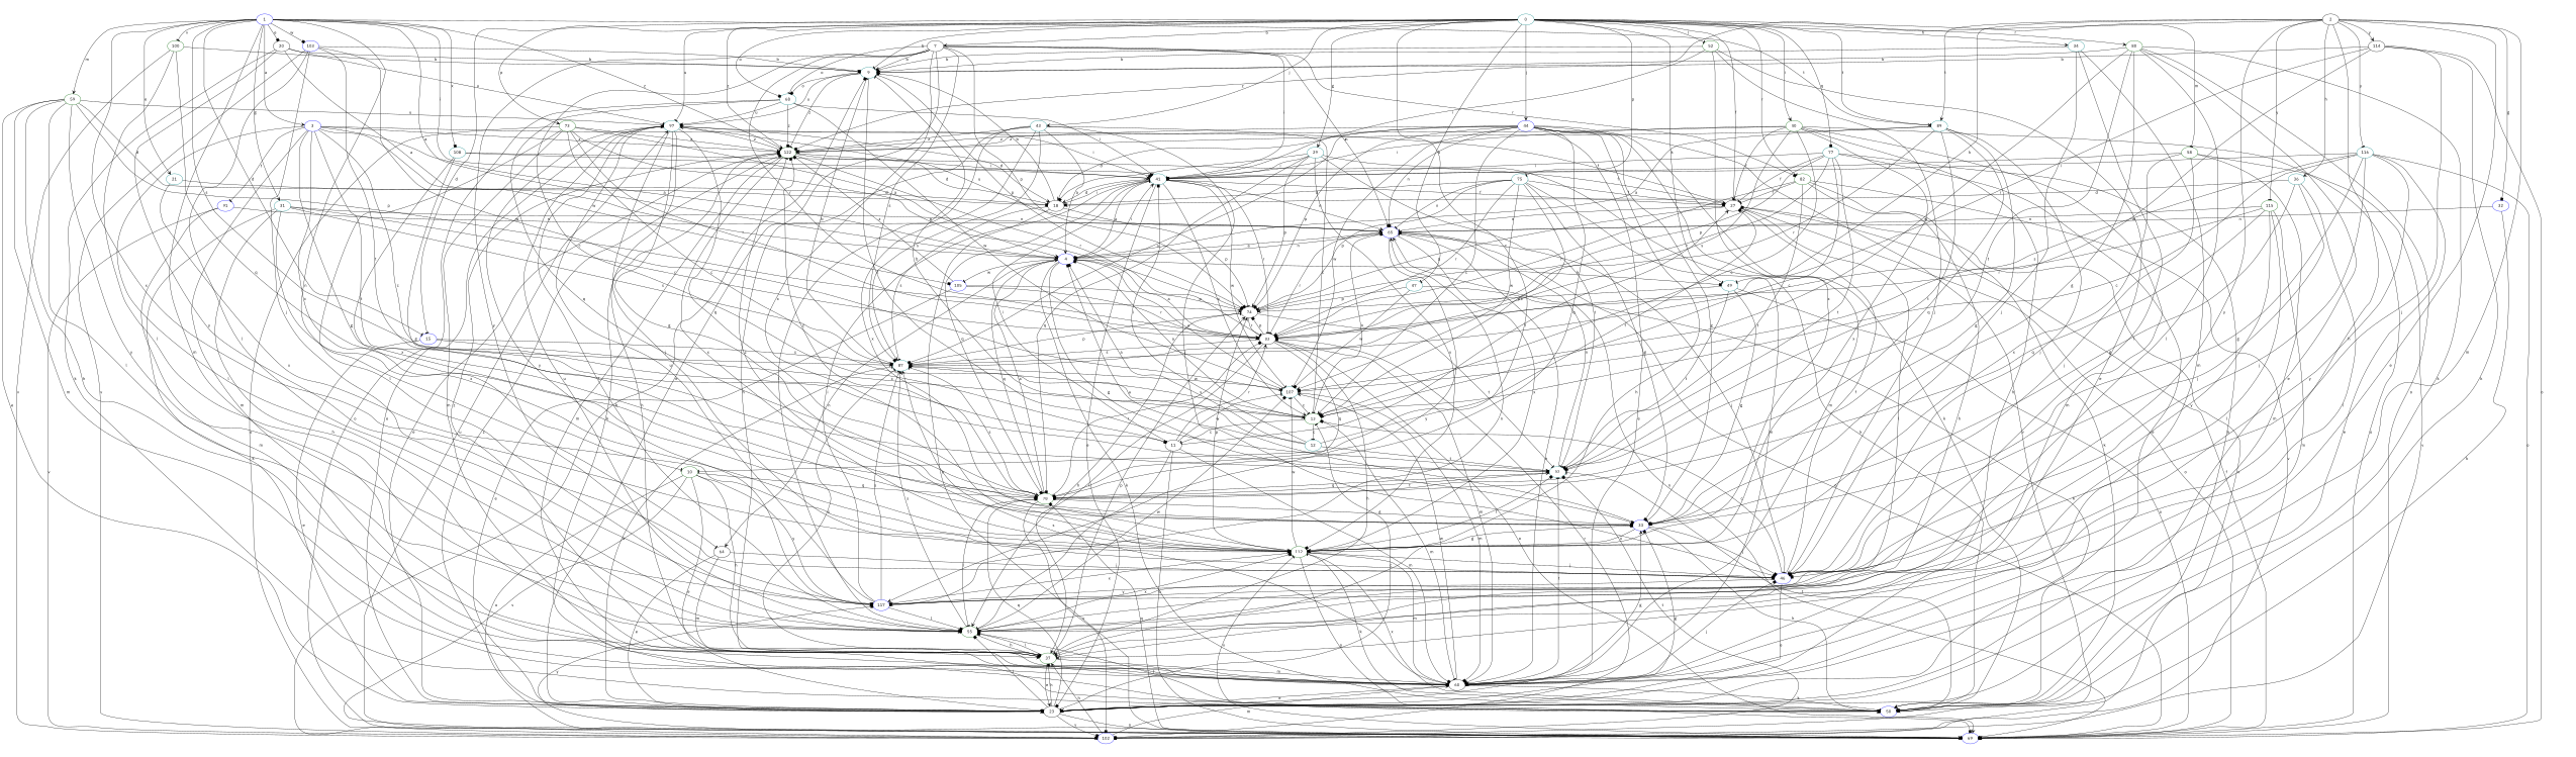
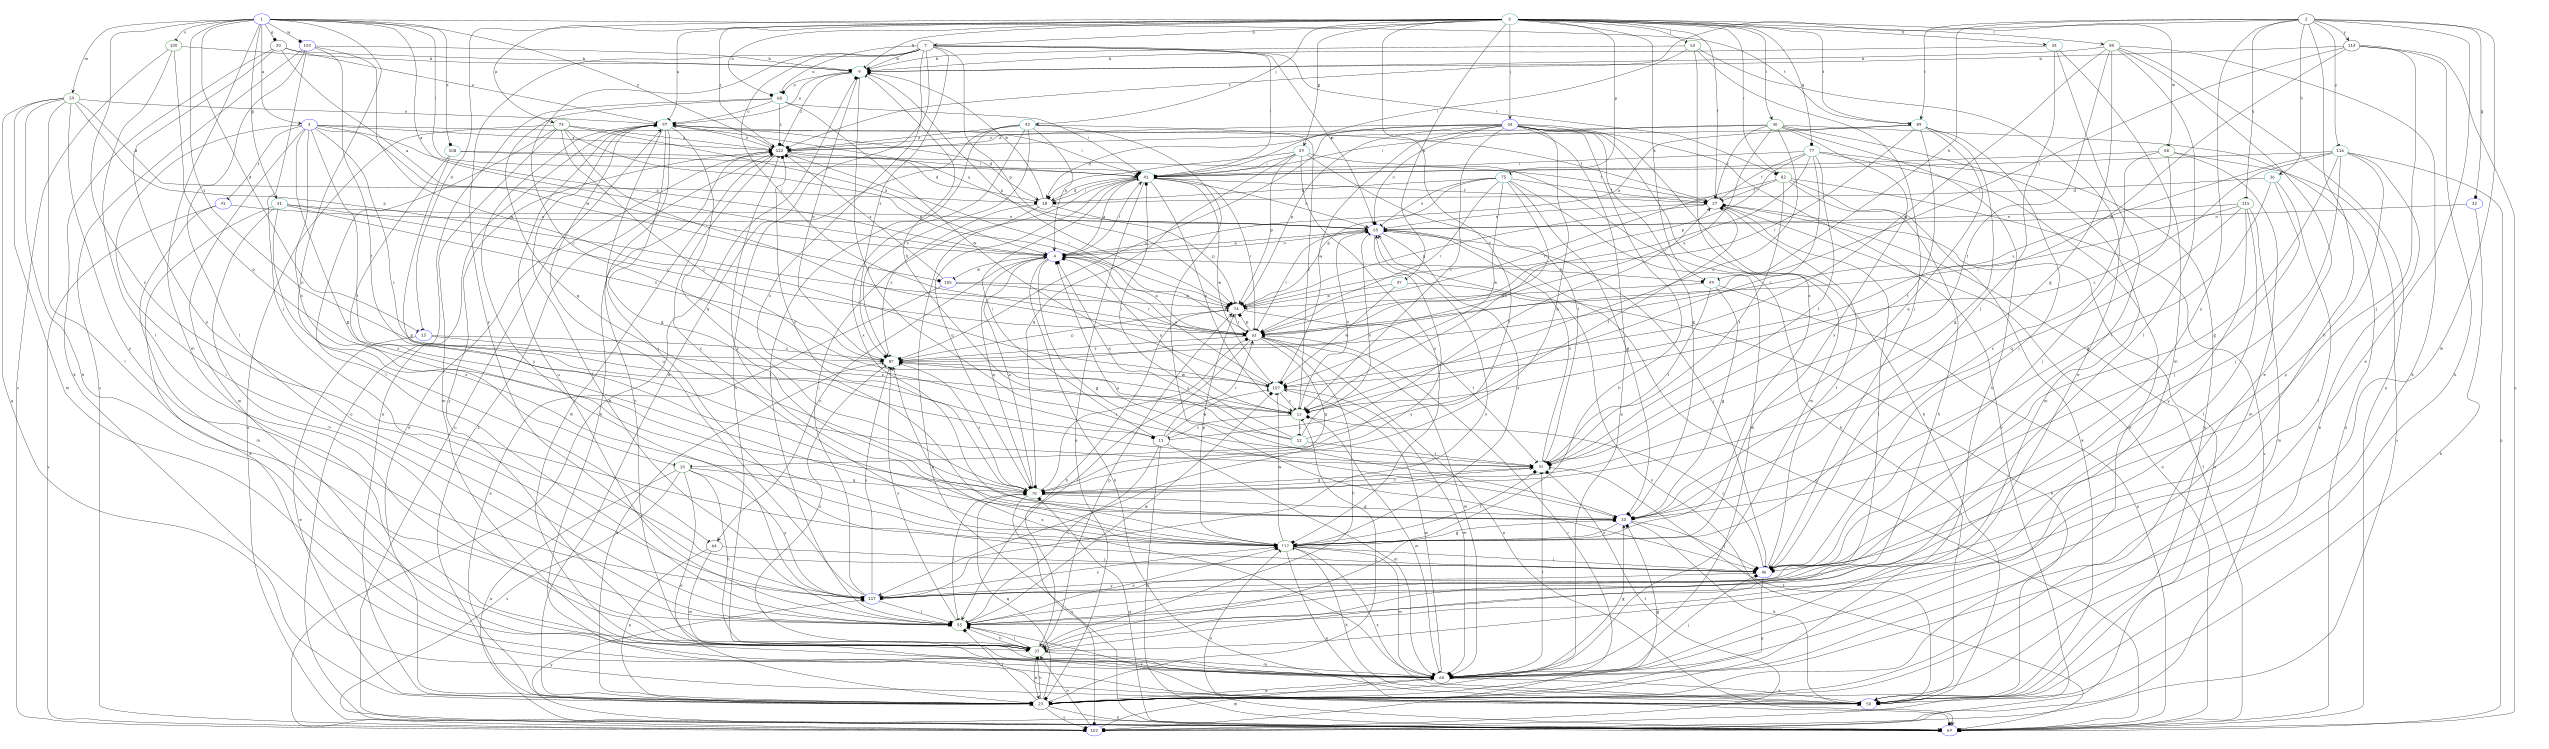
  strict digraph {
    fontname="IBM Plex Sans"
    node [color=teal fontname="IBM Plex Sans"]
    edge [arrowhead=vee fontname="IBM Plex Sans"]
    7 [color=black]
    0
    9
    10 [color=darkgreen]
    15 [color=blue]
    27 [color=black]
    29
    34
    40 [color=darkgreen]
    43
    44 [color=blue]
    47
    49
    52 [color=darkgreen]
    58 [color=darkgreen]
    68
    n17 [label=75]
    73 [color=darkgreen]
    77
    80 [color=darkgreen]
    82 [color=darkgreen]
    89
    97
    122 [color=darkgreen]
    41
    87
    112 [color=darkgreen]
    23 [color=black]
    117 [color=blue]
    11 [color=black]
    65 [color=blue]
    74 [color=black]
    83 [color=black]
    92
    37 [color=darkgreen]
    78 [color=darkgreen]
    69 [color=blue]
    102 [color=blue]
    13 [color=darkgreen]
    55 [color=darkgreen]
    50 [color=blue]
    18 [color=black]
    60 [color=black]
    46 [color=blue]
    4 [color=blue]
    33 [color=blue]
    107
    1 [color=blue]
    3 [color=blue]
    20 [color=black]
-   21
    31
    59 [color=darkgreen]
    64 [color=black]
    100 [color=darkgreen]
    103 [color=blue]
    108
    91 [color=blue]
    105 [color=blue]
    2 [color=black]
    32 [color=blue]
    36
    114 [color=black]
    115 [color=darkgreen]
    116
    12
    7 -> 9 [label=b]
    7 -> 68 [arrowhead=tee label=o]
    7 -> 82 [arrowhead=box label=r]
    7 -> 41 [arrowhead=tee label=i]
    7 -> 87 [arrowhead=box label=s]
    7 -> 112 [arrowhead=box label=x]
    7 -> 23 [arrowhead=box label=e]
    7 -> 117 [arrowhead=box label=y]
    7 -> 11 [arrowhead=box label=c]
-   7 -> 65 [arrowhead=box label=n]
+   7 -> 65 [label=n]
    7 -> 74 [arrowhead=box label=p]
    7 -> 83 [label=r]
    0 -> 7 [label=b]
    0 -> 9 [arrowhead=tee label=b]
    0 -> 10 [arrowhead=tee label=c]
    0 -> 15 [arrowhead=tee label=d]
    0 -> 27 [label=f]
    0 -> 29 [label=g]
    0 -> 34 [label=h]
    0 -> 40 [label=i]
    0 -> 43 [label=j]
    0 -> 44 [label=j]
    0 -> 47 [arrowhead=tee label=k]
    0 -> 49 [arrowhead=tee label=k]
    0 -> 52 [arrowhead=tee label=l]
    0 -> 58 [arrowhead=tee label=m]
    0 -> 68 [arrowhead=box label=o]
    0 -> n17 [arrowhead=tee label=p]
    0 -> 73 [label=p]
    0 -> 77 [arrowhead=box label=q]
    0 -> 80 [label=r]
    0 -> 82 [arrowhead=tee label=r]
    0 -> 89 [label=t]
    0 -> 97 [arrowhead=tee label=u]
    0 -> 122 [label=z]
    9 -> 68 [arrowhead=box label=o]
    9 -> 97 [arrowhead=box label=u]
    9 -> 122 [arrowhead=tee label=z]
    9 -> 74 [arrowhead=box label=p]
    9 -> 92 [label=t]
    10 -> 23 [arrowhead=box label=e]
    10 -> 117 [label=y]
    10 -> 37 [label=h]
    10 -> 78 [arrowhead=box label=q]
    10 -> 69 [arrowhead=tee label=o]
    10 -> 102 [arrowhead=tee label=v]
    15 -> 87 [label=s]
    15 -> 23 [label=e]
    15 -> 13 [arrowhead=tee label=c]
    27 -> 65 [arrowhead=tee label=n]
    27 -> 74 [label=p]
    27 -> 69 [label=o]
    27 -> 102 [arrowhead=tee label=v]
    27 -> 55 [arrowhead=tee label=l]
    29 -> 41 [arrowhead=box label=i]
    29 -> 112 [arrowhead=box label=x]
    29 -> 74 [label=p]
    29 -> 92 [arrowhead=tee label=t]
    29 -> 78 [arrowhead=box label=q]
    29 -> 50 [arrowhead=box label=k]
    29 -> 18 [arrowhead=box label=d]
    34 -> 9 [arrowhead=box label=b]
    34 -> 55 [arrowhead=tee label=l]
    34 -> 60 [arrowhead=tee label=m]
    34 -> 46 [arrowhead=tee label=j]
    40 -> 27 [arrowhead=tee label=f]
    40 -> 122 [label=z]
    40 -> 41 [arrowhead=tee label=i]
    40 -> 87 [label=s]
    40 -> 112 [label=x]
    40 -> 37 [arrowhead=tee label=h]
    40 -> 69 [arrowhead=box label=o]
    40 -> 13 [arrowhead=tee label=c]
    40 -> 60 [label=m]
    43 -> 122 [label=z]
    43 -> 87 [label=s]
    43 -> 112 [label=x]
    43 -> 37 [arrowhead=box label=h]
    43 -> 13 [arrowhead=tee label=c]
    43 -> 55 [label=l]
    43 -> 46 [arrowhead=box label=j]
    43 -> 4 [label=a]
    44 -> 122 [arrowhead=tee label=z]
    44 -> 87 [arrowhead=box label=s]
    44 -> 23 [arrowhead=tee label=e]
    44 -> 65 [arrowhead=box label=n]
    44 -> 74 [arrowhead=box label=p]
    44 -> 37 [label=h]
    44 -> 78 [arrowhead=tee label=q]
    44 -> 102 [arrowhead=box label=v]
    44 -> 13 [label=c]
    44 -> 50 [label=k]
    44 -> 18 [label=d]
    44 -> 60 [label=m]
    44 -> 33 [arrowhead=tee label=g]
    44 -> 107 [arrowhead=tee label=w]
    47 -> 74 [arrowhead=tee label=p]
    47 -> 50 [label=k]
    47 -> 107 [arrowhead=box label=w]
    49 -> 74 [label=p]
    49 -> 92 [arrowhead=tee label=t]
    49 -> 69 [arrowhead=tee label=o]
    49 -> 33 [arrowhead=tee label=g]
    52 -> 9 [label=b]
    52 -> 41 [arrowhead=box label=i]
    52 -> 112 [label=x]
    52 -> 23 [arrowhead=tee label=e]
    52 -> 46 [label=j]
    58 -> 41 [arrowhead=tee label=i]
    58 -> 112 [arrowhead=box label=x]
    58 -> 102 [arrowhead=box label=v]
    58 -> 60 [arrowhead=box label=m]
    58 -> 46 [label=j]
    68 -> 97 [label=u]
    68 -> 122 [arrowhead=box label=z]
    68 -> 41 [arrowhead=tee label=i]
    68 -> 78 [label=q]
    68 -> 69 [label=o]
    68 -> 107 [arrowhead=tee label=w]
    n17 -> 27 [arrowhead=box label=f]
    n17 -> 65 [arrowhead=tee label=n]
    n17 -> 74 [arrowhead=tee label=p]
    n17 -> 83 [label=r]
    n17 -> 13 [arrowhead=box label=c]
    n17 -> 18 [arrowhead=box label=d]
    n17 -> 60 [label=m]
    n17 -> 33 [arrowhead=box label=g]
    n17 -> 107 [label=w]
    73 -> 122 [label=z]
    73 -> 74 [label=p]
    73 -> 83 [label=r]
    73 -> 69 [arrowhead=box label=o]
    73 -> 13 [label=c]
    73 -> 55 [label=l]
    73 -> 60 [label=m]
    73 -> 4 [label=a]
    77 -> 27 [arrowhead=tee label=f]
    77 -> 41 [label=i]
    77 -> 23 [arrowhead=tee label=e]
    77 -> 74 [arrowhead=tee label=p]
    77 -> 83 [arrowhead=tee label=r]
    77 -> 92 [label=t]
    77 -> 13 [arrowhead=box label=c]
    77 -> 50 [arrowhead=tee label=k]
    80 -> 9 [label=b]
    80 -> 23 [arrowhead=tee label=e]
    80 -> 92 [arrowhead=box label=t]
    80 -> 69 [label=o]
    80 -> 55 [arrowhead=box label=l]
    80 -> 50 [label=k]
    80 -> 33 [arrowhead=tee label=g]
    80 -> 107 [arrowhead=box label=w]
    82 -> 27 [arrowhead=tee label=f]
    82 -> 83 [arrowhead=box label=r]
    82 -> 92 [arrowhead=tee label=t]
    82 -> 37 [arrowhead=tee label=h]
    82 -> 102 [arrowhead=box label=v]
    82 -> 50 [arrowhead=box label=k]
    89 -> 122 [label=z]
    89 -> 83 [arrowhead=tee label=r]
    89 -> 92 [arrowhead=box label=t]
    89 -> 78 [arrowhead=tee label=q]
    89 -> 46 [arrowhead=box label=j]
    89 -> 4 [arrowhead=box label=a]
    89 -> 33 [label=g]
    97 -> 122 [arrowhead=tee label=z]
    97 -> 41 [arrowhead=box label=i]
    97 -> 23 [arrowhead=box label=e]
    97 -> 117 [arrowhead=tee label=y]
    97 -> 78 [label=q]
    97 -> 55 [arrowhead=tee label=l]
    97 -> 50 [arrowhead=box label=k]
    97 -> 18 [label=d]
    97 -> 46 [label=j]
    97 -> 33 [arrowhead=tee label=g]
    122 -> 41 [label=i]
    122 -> 112 [arrowhead=box label=x]
    122 -> 23 [label=e]
    122 -> 83 [arrowhead=tee label=r]
    122 -> 37 [label=h]
    122 -> 18 [arrowhead=tee label=d]
    122 -> 60 [arrowhead=box label=m]
    41 -> 27 [label=f]
    41 -> 23 [arrowhead=box label=e]
    41 -> 65 [label=n]
    41 -> 83 [arrowhead=tee label=r]
    41 -> 78 [arrowhead=box label=q]
    41 -> 13 [label=c]
    41 -> 18 [label=d]
    41 -> 4 [arrowhead=tee label=a]
    41 -> 107 [arrowhead=tee label=w]
    87 -> 9 [arrowhead=tee label=b]
    87 -> 74 [arrowhead=tee label=p]
    87 -> 107 [label=w]
    112 -> 122 [arrowhead=tee label=z]
    112 -> 74 [label=p]
    112 -> 92 [arrowhead=box label=t]
    112 -> 69 [arrowhead=box label=o]
    112 -> 50 [arrowhead=box label=k]
    112 -> 60 [arrowhead=tee label=m]
    112 -> 46 [arrowhead=box label=j]
    112 -> 33 [arrowhead=box label=g]
    112 -> 107 [arrowhead=tee label=w]
    23 -> 122 [arrowhead=box label=z]
    23 -> 87 [arrowhead=tee label=s]
    23 -> 37 [arrowhead=box label=h]
    23 -> 78 [arrowhead=box label=q]
    23 -> 69 [arrowhead=tee label=o]
    23 -> 102 [arrowhead=box label=v]
    23 -> 13 [arrowhead=tee label=c]
    23 -> 55 [arrowhead=box label=l]
    23 -> 33 [arrowhead=box label=g]
    117 -> 97 [arrowhead=box label=u]
    117 -> 41 [arrowhead=tee label=i]
    117 -> 87 [arrowhead=tee label=s]
    117 -> 112 [label=x]
    117 -> 65 [label=n]
    117 -> 55 [arrowhead=box label=l]
    11 -> 27 [label=f]
    11 -> 41 [arrowhead=tee label=i]
    11 -> 83 [label=r]
    11 -> 69 [label=o]
    11 -> 55 [arrowhead=tee label=l]
    11 -> 60 [arrowhead=box label=m]
    11 -> 107 [arrowhead=tee label=w]
    65 -> 97 [label=u]
    65 -> 112 [label=x]
    65 -> 117 [label=y]
    65 -> 83 [arrowhead=tee label=r]
    65 -> 69 [arrowhead=box label=o]
    65 -> 46 [arrowhead=tee label=j]
    65 -> 4 [arrowhead=box label=a]
    74 -> 83 [arrowhead=tee label=r]
    74 -> 92 [arrowhead=tee label=t]
    74 -> 37 [label=h]
    83 -> 87 [label=s]
    83 -> 74 [arrowhead=box label=p]
    83 -> 37 [label=h]
    83 -> 78 [arrowhead=box label=q]
    83 -> 69 [label=o]
    83 -> 55 [label=l]
    83 -> 60 [arrowhead=box label=m]
    83 -> 4 [label=a]
    92 -> 65 [arrowhead=box label=n]
    92 -> 78 [arrowhead=box label=q]
    37 -> 122 [arrowhead=box label=z]
    37 -> 87 [arrowhead=tee label=s]
    37 -> 23 [label=e]
    37 -> 74 [label=p]
    37 -> 55 [arrowhead=box label=l]
    37 -> 60 [arrowhead=tee label=m]
    78 -> 122 [arrowhead=box label=z]
    78 -> 87 [arrowhead=tee label=s]
    78 -> 83 [arrowhead=box label=r]
    78 -> 92 [label=t]
    78 -> 102 [arrowhead=box label=v]
    78 -> 55 [arrowhead=tee label=l]
    78 -> 4 [label=a]
    78 -> 33 [label=g]
    69 -> 27 [arrowhead=box label=f]
    69 -> 97 [label=u]
    69 -> 112 [arrowhead=tee label=x]
    69 -> 117 [arrowhead=box label=y]
    69 -> 65 [label=n]
    69 -> 78 [arrowhead=box label=q]
    102 -> 9 [arrowhead=box label=b]
    102 -> 83 [arrowhead=box label=r]
    102 -> 92 [arrowhead=box label=t]
    102 -> 37 [label=h]
    102 -> 60 [label=m]
    13 -> 87 [arrowhead=box label=s]
    13 -> 11 [arrowhead=tee label=c]
    13 -> 65 [arrowhead=box label=n]
    13 -> 60 [arrowhead=tee label=m]
    13 -> 4 [arrowhead=box label=a]
    13 -> 12 [arrowhead=tee label=c]
    55 -> 97 [label=u]
    55 -> 87 [label=s]
    55 -> 112 [arrowhead=box label=x]
    55 -> 37 [arrowhead=tee label=h]
    55 -> 107 [arrowhead=box label=w]
    50 -> 112 [arrowhead=tee label=x]
    50 -> 92 [arrowhead=tee label=t]
    50 -> 55 [arrowhead=box label=l]
    18 -> 9 [arrowhead=box label=b]
    18 -> 41 [arrowhead=tee label=i]
    18 -> 87 [arrowhead=tee label=s]
    18 -> 74 [arrowhead=tee label=p]
    18 -> 69 [label=o]
    60 -> 87 [label=s]
    60 -> 23 [label=e]
-   60 -> 65 [arrowhead=tee label=n]
+   12 -> 65 [arrowhead=tee label=n]
    60 -> 92 [arrowhead=tee label=t]
    60 -> 50 [arrowhead=tee label=k]
    60 -> 46 [arrowhead=box label=j]
    60 -> 33 [label=g]
    60 -> 107 [label=w]
    46 -> 27 [arrowhead=tee label=f]
    46 -> 23 [label=e]
    46 -> 117 [arrowhead=box label=y]
    46 -> 13 [arrowhead=box label=c]
    4 -> 49 [arrowhead=box label=k]
    4 -> 41 [label=i]
    4 -> 65 [arrowhead=tee label=n]
    4 -> 78 [arrowhead=tee label=q]
    4 -> 50 [arrowhead=box label=k]
    4 -> 33 [arrowhead=box label=g]
    4 -> 64 [label=n]
    4 -> 105 [arrowhead=tee label=w]
    33 -> 112 [label=x]
    33 -> 50 [arrowhead=box label=k]
    33 -> 46 [arrowhead=box label=j]
    33 -> 4 [arrowhead=box label=a]
    107 -> 13 [arrowhead=tee label=c]
    107 -> 60 [arrowhead=box label=m]
    107 -> 4 [arrowhead=tee label=a]
    1 -> 15 [arrowhead=tee label=d]
    1 -> 89 [arrowhead=tee label=t]
    1 -> 122 [arrowhead=tee label=z]
    1 -> 41 [arrowhead=box label=i]
    1 -> 87 [label=s]
    1 -> 112 [label=x]
    1 -> 60 [arrowhead=tee label=m]
    1 -> 4 [label=a]
    1 -> 3 [label=a]
    1 -> 20 [arrowhead=box label=e]
-   1 -> 21 [label=e]
    1 -> 31 [label=g]
    1 -> 59 [label=m]
    1 -> 64 [arrowhead=tee label=n]
    1 -> 100 [arrowhead=tee label=v]
    1 -> 103 [arrowhead=box label=w]
    1 -> 108 [arrowhead=box label=x]
    3 -> 10 [arrowhead=tee label=c]
    3 -> 27 [label=f]
    3 -> 122 [arrowhead=box label=z]
    3 -> 11 [arrowhead=box label=c]
    3 -> 92 [arrowhead=tee label=t]
    3 -> 55 [arrowhead=tee label=l]
    3 -> 60 [arrowhead=box label=m]
    3 -> 4 [arrowhead=tee label=a]
    3 -> 33 [arrowhead=box label=g]
    3 -> 91 [arrowhead=tee label=t]
    3 -> 105 [arrowhead=box label=w]
    20 -> 9 [label=b]
    20 -> 97 [arrowhead=tee label=u]
    20 -> 117 [arrowhead=box label=y]
    20 -> 50 [label=k]
    20 -> 4 [label=a]
-   21 -> 112 [arrowhead=box label=x]
-   21 -> 18 [arrowhead=tee label=d]
    31 -> 87 [arrowhead=box label=s]
    31 -> 112 [label=x]
    31 -> 65 [label=n]
    31 -> 83 [arrowhead=box label=r]
    31 -> 37 [label=h]
    31 -> 50 [label=k]
    59 -> 97 [arrowhead=tee label=u]
    59 -> 23 [arrowhead=box label=e]
    59 -> 117 [label=y]
    59 -> 74 [label=p]
    59 -> 37 [label=h]
    59 -> 55 [arrowhead=box label=l]
    59 -> 18 [arrowhead=box label=d]
    59 -> 60 [arrowhead=box label=m]
    64 -> 23 [label=e]
    64 -> 60 [label=m]
    64 -> 46 [arrowhead=box label=j]
    100 -> 9 [arrowhead=tee label=b]
    100 -> 78 [arrowhead=box label=q]
    100 -> 102 [label=v]
    100 -> 55 [arrowhead=box label=l]
    103 -> 9 [arrowhead=box label=b]
    103 -> 92 [label=t]
    103 -> 102 [arrowhead=tee label=v]
    103 -> 55 [label=l]
    103 -> 46 [arrowhead=box label=j]
    103 -> 107 [arrowhead=tee label=w]
    108 -> 27 [label=f]
    108 -> 41 [label=i]
    108 -> 112 [label=x]
    108 -> 33 [arrowhead=tee label=g]
    91 -> 65 [label=n]
    91 -> 102 [arrowhead=box label=v]
    91 -> 60 [arrowhead=tee label=m]
    105 -> 122 [arrowhead=box label=z]
    105 -> 23 [arrowhead=tee label=e]
    105 -> 74 [arrowhead=tee label=p]
    105 -> 83 [label=r]
    2 -> 49 [arrowhead=tee label=k]
    2 -> 89 [label=t]
    2 -> 122 [arrowhead=box label=z]
    2 -> 23 [label=e]
    2 -> 117 [arrowhead=box label=y]
    2 -> 37 [label=h]
    2 -> 60 [arrowhead=tee label=m]
    2 -> 32 [arrowhead=box label=g]
    2 -> 36 [label=h]
    2 -> 114 [label=y]
    2 -> 115 [arrowhead=tee label=y]
    2 -> 116 [arrowhead=tee label=y]
    32 -> 65 [arrowhead=tee label=n]
    32 -> 50 [arrowhead=box label=k]
    36 -> 55 [label=l]
    36 -> 18 [label=d]
    36 -> 46 [arrowhead=box label=j]
    36 -> 33 [arrowhead=box label=g]
    114 -> 9 [label=b]
    114 -> 83 [arrowhead=box label=r]
    114 -> 69 [arrowhead=box label=o]
    114 -> 50 [label=k]
    114 -> 46 [arrowhead=box label=j]
    114 -> 107 [arrowhead=box label=w]
    115 -> 117 [arrowhead=tee label=y]
    115 -> 65 [label=n]
    115 -> 83 [arrowhead=tee label=r]
    115 -> 78 [arrowhead=box label=q]
    115 -> 55 [arrowhead=tee label=l]
    115 -> 60 [arrowhead=tee label=m]
    116 -> 41 [arrowhead=tee label=i]
    116 -> 87 [label=s]
    116 -> 23 [arrowhead=tee label=e]
    116 -> 117 [label=y]
    116 -> 69 [arrowhead=box label=o]
    116 -> 13 [label=c]
    116 -> 46 [label=j]
    116 -> 33 [arrowhead=box label=g]
    12 -> 9 [arrowhead=tee label=b]
    12 -> 27 [arrowhead=box label=f]
    12 -> 41 [arrowhead=box label=i]
    12 -> 92 [label=t]
    12 -> 4 [arrowhead=box label=a]
  }
